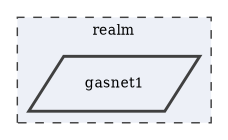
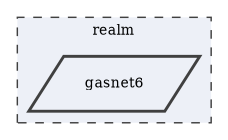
  digraph {
    compound=true
    rankdir=LR
    fontname="DejaVu Serif"
-   n1 [color=grey25 fillcolor="#edf0f7" fontname="DejaVu Serif" fontsize=10 height=0.2 label=gasnet1 shape=parallelogram style="filled,bold" width=0.4]
+   n1 [color=grey25 fillcolor="#edf0f7" fontname="DejaVu Serif" fontsize=10 height=0.2 label=gasnet6 shape=parallelogram style="filled,bold" width=0.4]
    subgraph cluster_1 {
      bgcolor="#edf0f7"
      fontsize=10
      label=realm
      pencolor=grey25
      style="filled,dashed"
      n1
    }
  }
